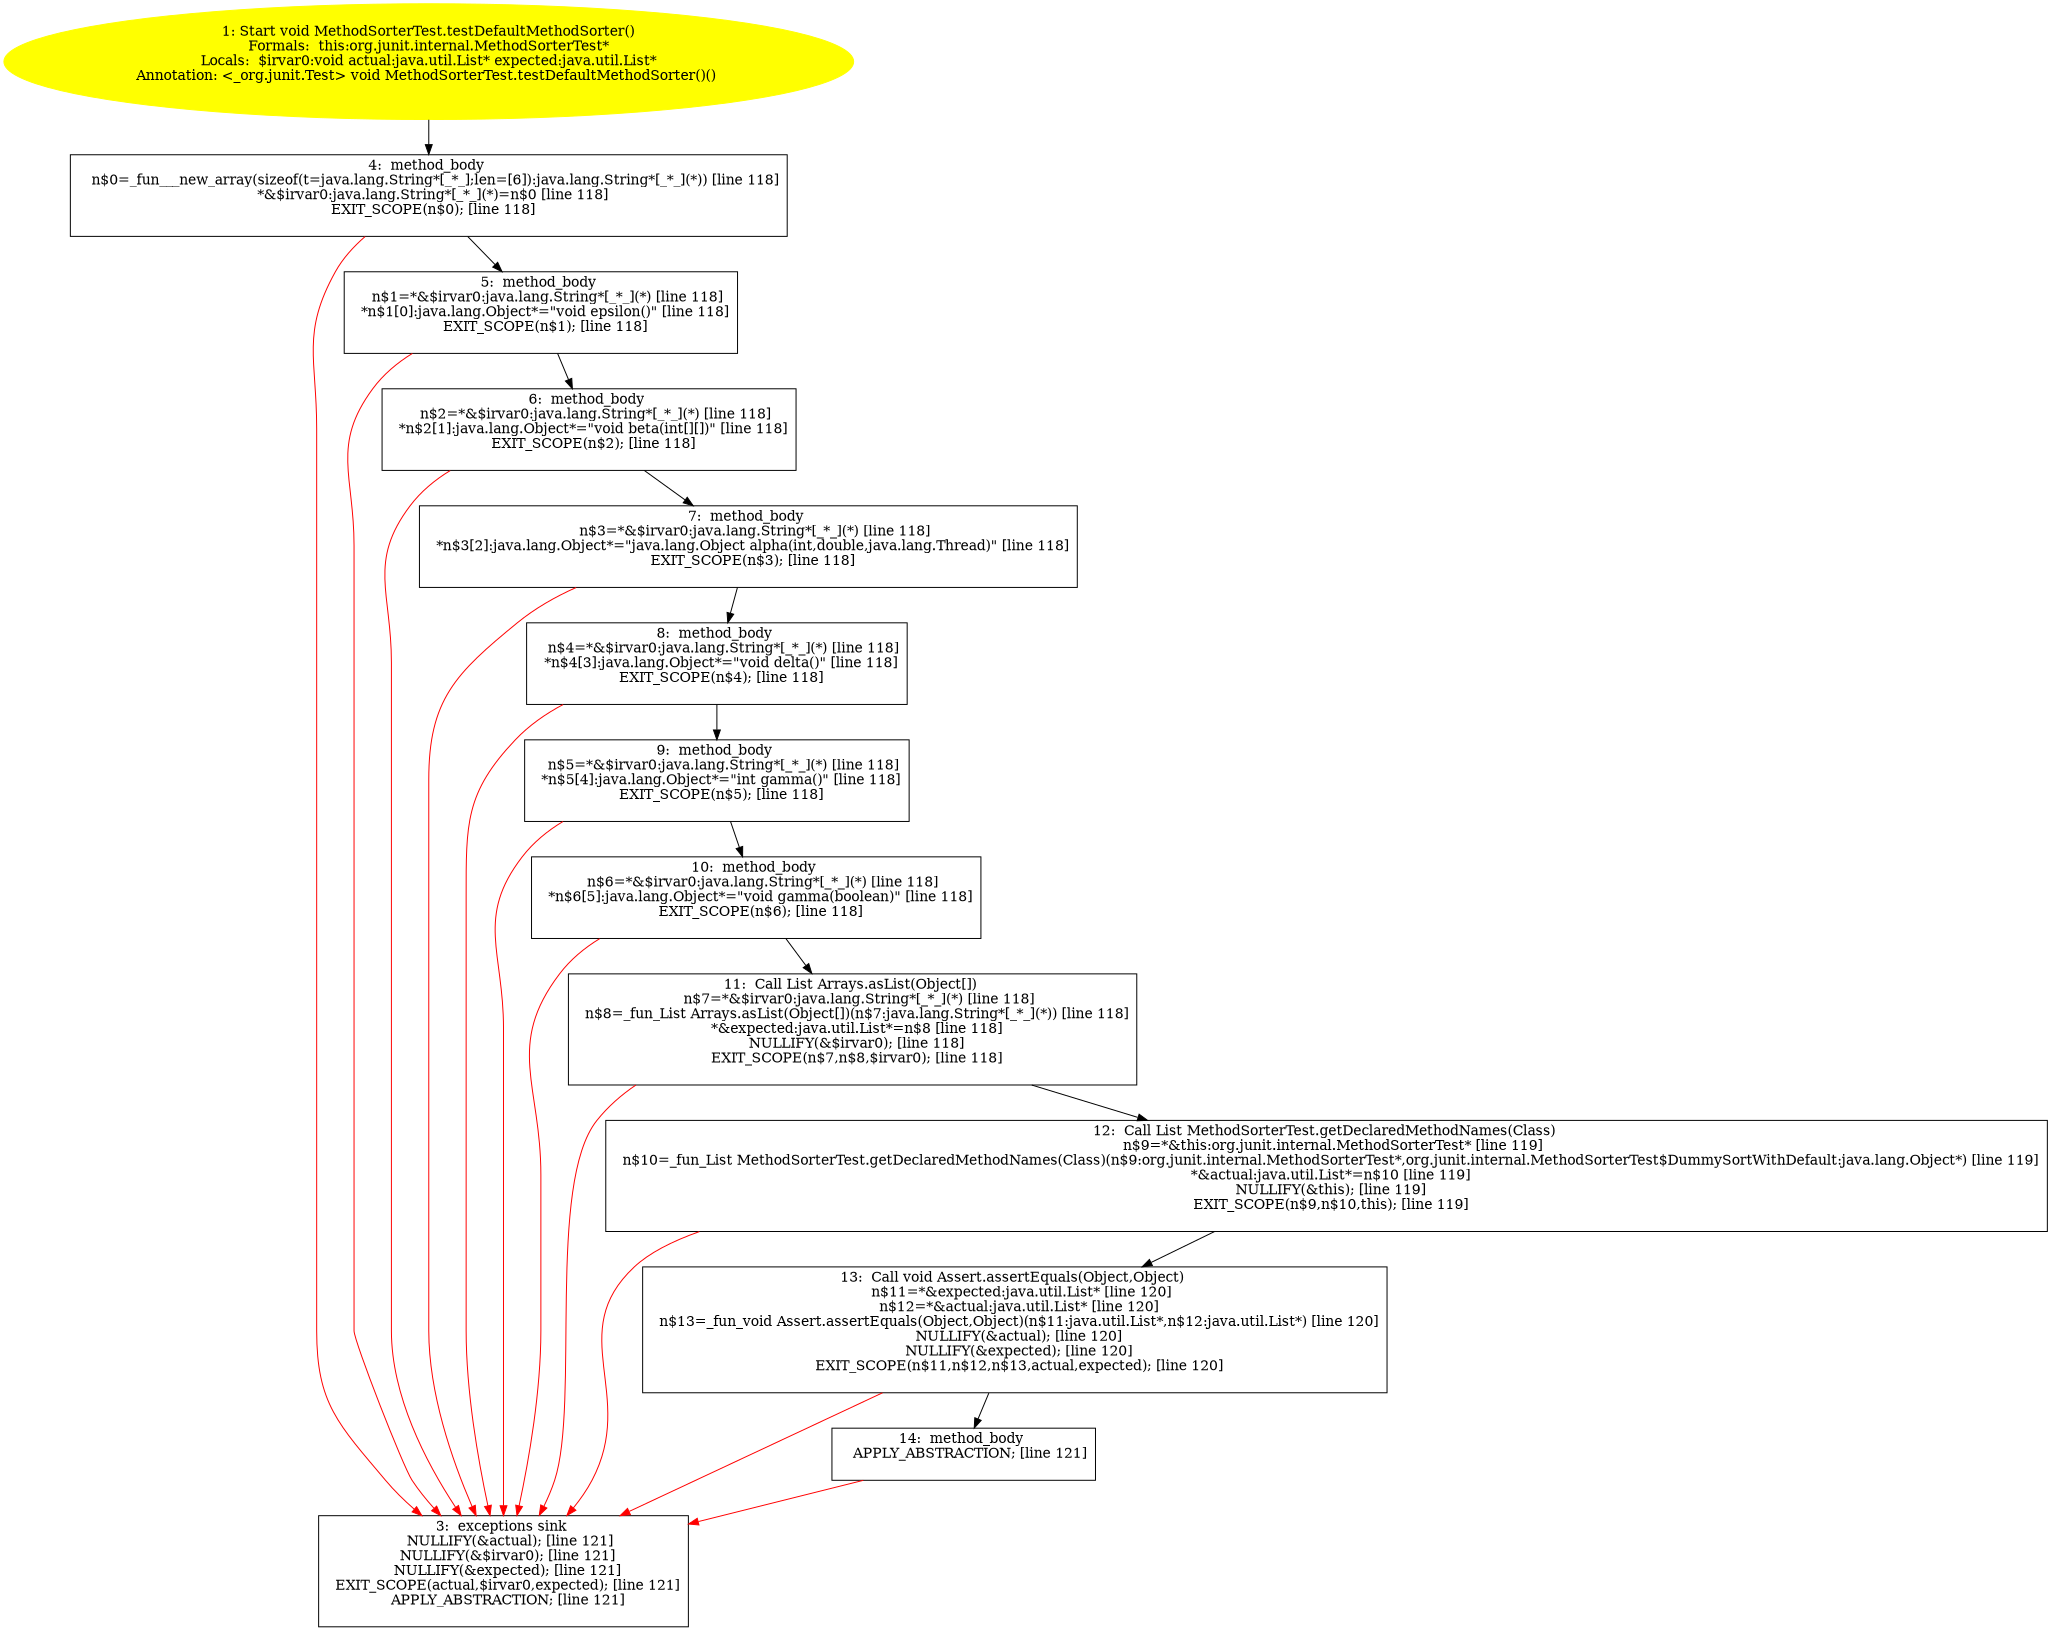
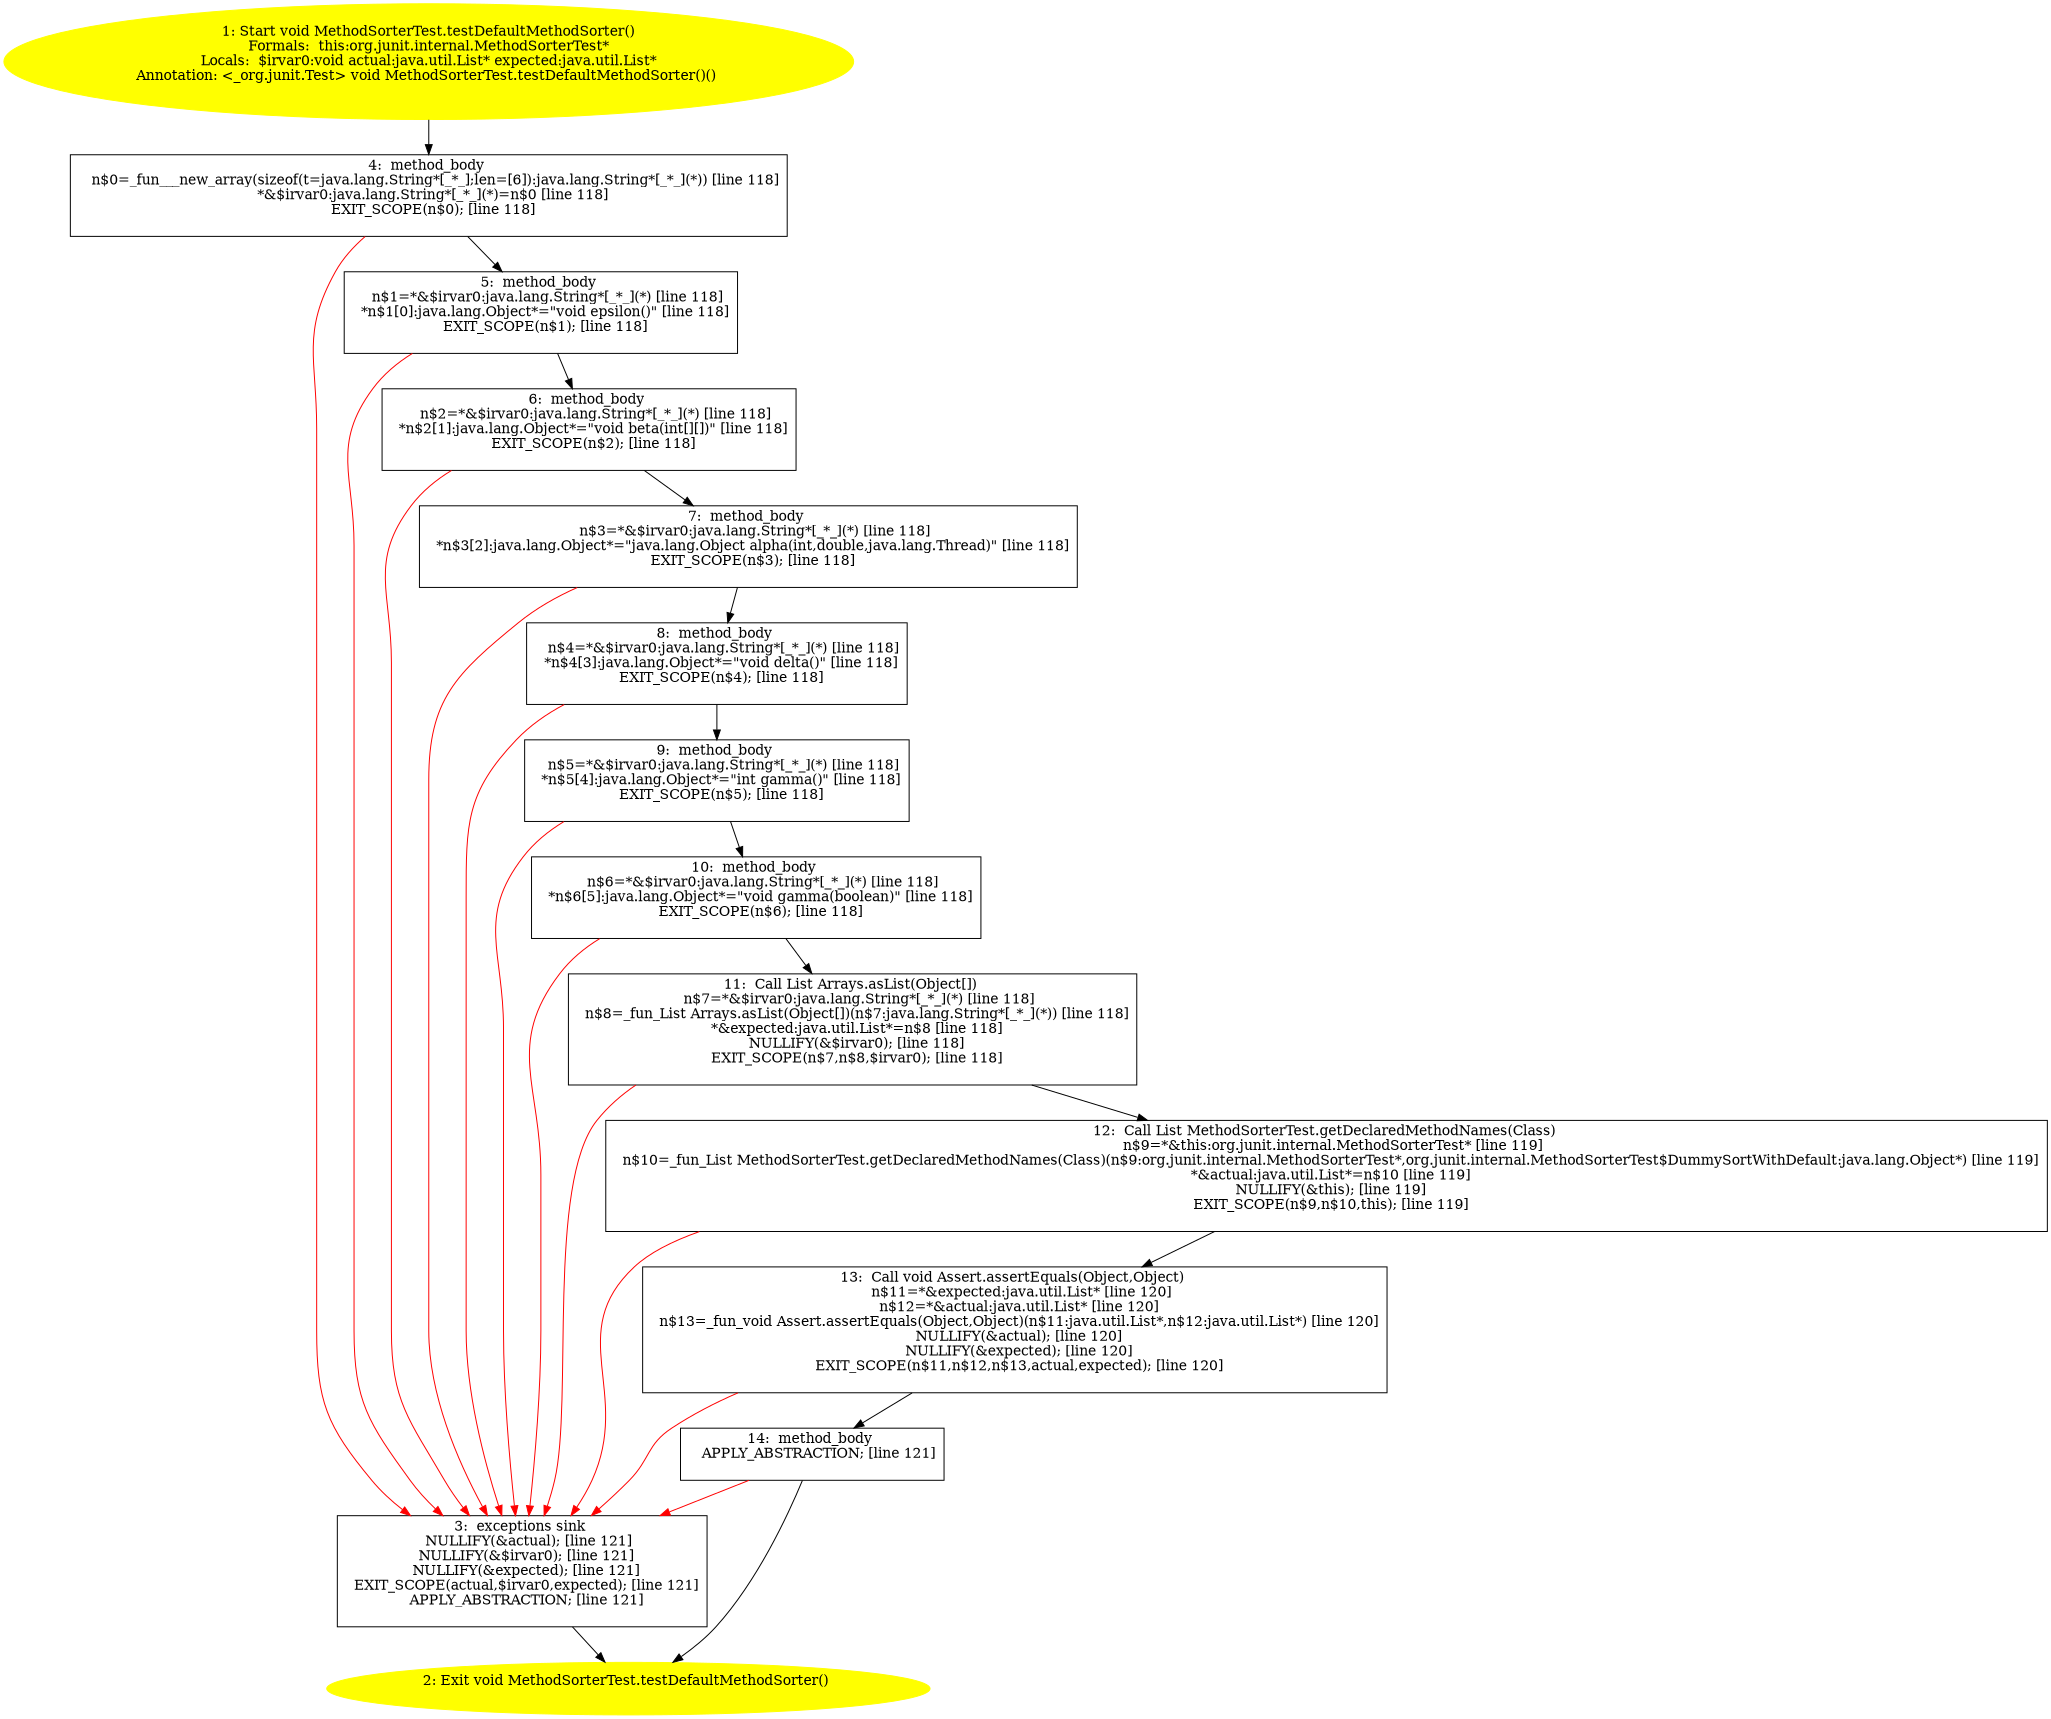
  digraph {
    node [shape=box]
    n1 [color=yellow label="1: Start void MethodSorterTest.testDefaultMethodSorter()\nFormals:  this:org.junit.internal.MethodSorterTest*\nLocals:  $irvar0:void actual:java.util.List* expected:java.util.List*\nAnnotation: <_org.junit.Test> void MethodSorterTest.testDefaultMethodSorter()() \n  " style=filled shape=""]
    n2 [label="4:  method_body \n   n$0=_fun___new_array(sizeof(t=java.lang.String*[_*_];len=[6]):java.lang.String*[_*_](*)) [line 118]\n  *&$irvar0:java.lang.String*[_*_](*)=n$0 [line 118]\n  EXIT_SCOPE(n$0); [line 118]\n "]
    n3 [label="3:  exceptions sink \n   NULLIFY(&actual); [line 121]\n  NULLIFY(&$irvar0); [line 121]\n  NULLIFY(&expected); [line 121]\n  EXIT_SCOPE(actual,$irvar0,expected); [line 121]\n  APPLY_ABSTRACTION; [line 121]\n "]
    n4 [label="5:  method_body \n   n$1=*&$irvar0:java.lang.String*[_*_](*) [line 118]\n  *n$1[0]:java.lang.Object*=\"void epsilon()\" [line 118]\n  EXIT_SCOPE(n$1); [line 118]\n "]
+   n5 [color=yellow label="2: Exit void MethodSorterTest.testDefaultMethodSorter() \n  " style=filled shape=""]
    n6 [label="6:  method_body \n   n$2=*&$irvar0:java.lang.String*[_*_](*) [line 118]\n  *n$2[1]:java.lang.Object*=\"void beta(int[][])\" [line 118]\n  EXIT_SCOPE(n$2); [line 118]\n "]
    n7 [label="7:  method_body \n   n$3=*&$irvar0:java.lang.String*[_*_](*) [line 118]\n  *n$3[2]:java.lang.Object*=\"java.lang.Object alpha(int,double,java.lang.Thread)\" [line 118]\n  EXIT_SCOPE(n$3); [line 118]\n "]
    n8 [label="8:  method_body \n   n$4=*&$irvar0:java.lang.String*[_*_](*) [line 118]\n  *n$4[3]:java.lang.Object*=\"void delta()\" [line 118]\n  EXIT_SCOPE(n$4); [line 118]\n "]
    n9 [label="9:  method_body \n   n$5=*&$irvar0:java.lang.String*[_*_](*) [line 118]\n  *n$5[4]:java.lang.Object*=\"int gamma()\" [line 118]\n  EXIT_SCOPE(n$5); [line 118]\n "]
    n10 [label="10:  method_body \n   n$6=*&$irvar0:java.lang.String*[_*_](*) [line 118]\n  *n$6[5]:java.lang.Object*=\"void gamma(boolean)\" [line 118]\n  EXIT_SCOPE(n$6); [line 118]\n "]
    n11 [label="11:  Call List Arrays.asList(Object[]) \n   n$7=*&$irvar0:java.lang.String*[_*_](*) [line 118]\n  n$8=_fun_List Arrays.asList(Object[])(n$7:java.lang.String*[_*_](*)) [line 118]\n  *&expected:java.util.List*=n$8 [line 118]\n  NULLIFY(&$irvar0); [line 118]\n  EXIT_SCOPE(n$7,n$8,$irvar0); [line 118]\n "]
    n12 [label="12:  Call List MethodSorterTest.getDeclaredMethodNames(Class) \n   n$9=*&this:org.junit.internal.MethodSorterTest* [line 119]\n  n$10=_fun_List MethodSorterTest.getDeclaredMethodNames(Class)(n$9:org.junit.internal.MethodSorterTest*,org.junit.internal.MethodSorterTest$DummySortWithDefault:java.lang.Object*) [line 119]\n  *&actual:java.util.List*=n$10 [line 119]\n  NULLIFY(&this); [line 119]\n  EXIT_SCOPE(n$9,n$10,this); [line 119]\n "]
    n13 [label="13:  Call void Assert.assertEquals(Object,Object) \n   n$11=*&expected:java.util.List* [line 120]\n  n$12=*&actual:java.util.List* [line 120]\n  n$13=_fun_void Assert.assertEquals(Object,Object)(n$11:java.util.List*,n$12:java.util.List*) [line 120]\n  NULLIFY(&actual); [line 120]\n  NULLIFY(&expected); [line 120]\n  EXIT_SCOPE(n$11,n$12,n$13,actual,expected); [line 120]\n "]
    n14 [label="14:  method_body \n   APPLY_ABSTRACTION; [line 121]\n "]
    n1 -> n2
    n2 -> n3 [color=red]
    n2 -> n4
+   n3 -> n5
    n4 -> n3 [color=red]
    n4 -> n6
    n6 -> n3 [color=red]
    n6 -> n7
    n7 -> n3 [color=red]
    n7 -> n8
    n8 -> n3 [color=red]
    n8 -> n9
    n9 -> n3 [color=red]
    n9 -> n10
    n10 -> n3 [color=red]
    n10 -> n11
    n11 -> n3 [color=red]
    n11 -> n12
    n12 -> n3 [color=red]
    n12 -> n13
    n13 -> n3 [color=red]
    n13 -> n14
    n14 -> n3 [color=red]
+   n14 -> n5
  }
